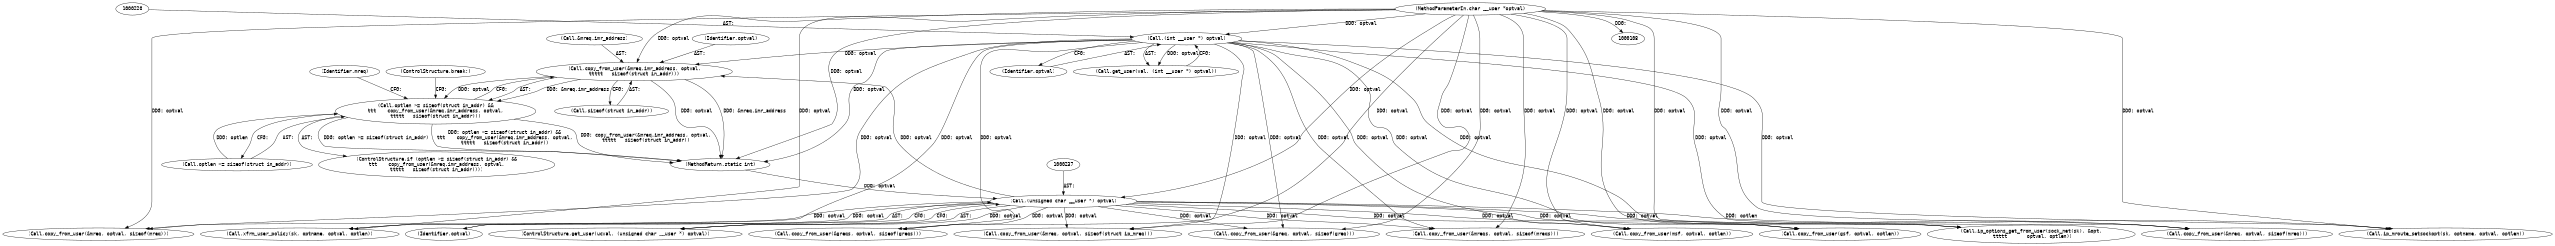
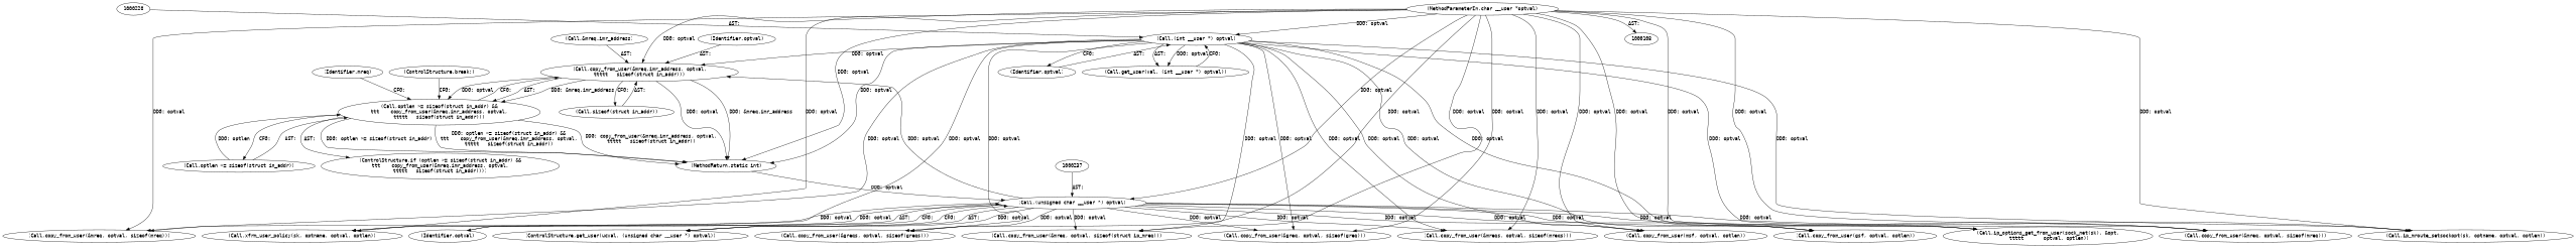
  digraph {
    fontname="DejaVu Sans Mono"
    node [fontname="DejaVu Sans Mono"]
    edge [fontname="DejaVu Sans Mono"]
    n1 [label="(Call,copy_from_user(&mreq.imr_address, optval,\n\t\t\t\t\t   sizeof(struct in_addr)))"]
    n2 [label="(Call,optlen >= sizeof(struct in_addr) &&\n\t\t\t    copy_from_user(&mreq.imr_address, optval,\n\t\t\t\t\t   sizeof(struct in_addr)))"]
    n3 [label="(Call,sizeof(struct in_addr))"]
    n4 [label="(MethodReturn,static int)"]
    n5 [label="(Call,optlen >= sizeof(struct in_addr))"]
    n6 [label="(ControlStructure,if (optlen >= sizeof(struct in_addr) &&\n\t\t\t    copy_from_user(&mreq.imr_address, optval,\n\t\t\t\t\t   sizeof(struct in_addr))))"]
    n7 [label="(Call,(unsigned char __user *) optval)"]
    n8 [label="(Call,(int __user *) optval)"]
    n9 [label="(Call,copy_from_user(&mreq, optval, sizeof(mreq)))"]
    n10 [label="(Call,copy_from_user(&mreqs, optval, sizeof(mreqs)))"]
    n11 [label="(Call,copy_from_user(&mreq, optval, sizeof(mreq)))"]
    n12 [label="(Call,copy_from_user(&greqs, optval, sizeof(greqs)))"]
    n13 [label="(Identifier,optval)"]
    n14 [label="(Call,get_user(val, (int __user *) optval))"]
    n15 [label="(Call,copy_from_user(&greq, optval, sizeof(greq)))"]
    n16 [label="(Call,copy_from_user(msf, optval, optlen))"]
    n17 [label="(Call,copy_from_user(gsf, optval, optlen))"]
    n18 [label="(Call,ip_mroute_setsockopt(sk, optname, optval, optlen))"]
    n19 [label="(Call,xfrm_user_policy(sk, optname, optval, optlen))"]
    n20 [label="(Call,copy_from_user(&mreq, optval, sizeof(struct ip_mreq)))"]
    n21 [label="(Call,ip_options_get_from_user(sock_net(sk), &opt,\n \t\t\t\t\t       optval, optlen))"]
    n22 [label="(MethodParameterIn,char __user *optval)"]
    1000108
    n24 [label="(ControlStructure,get_user(ucval, (unsigned char __user *) optval))"]
    n25 [label="(Identifier,optval)"]
    n26 [label="(Call,&mreq.imr_address)"]
    n27 [label="(Identifier,mreq)"]
    n28 [label="(Identifier,optval)"]
    n29 [label="(ControlStructure,break;)"]
    1000220
    1000237
    n1 -> n2 [label="AST: "]
    n1 -> n2 [label="DDG: &mreq.imr_address"]
    n1 -> n2 [label="DDG: optval"]
    n1 -> n3 [label="CFG: "]
    n1 -> n4 [label="DDG: &mreq.imr_address"]
    n1 -> n4 [label="DDG: optval"]
    n2 -> n1 [label="CFG: "]
    n2 -> n4 [label="DDG: optlen >= sizeof(struct in_addr)"]
    n2 -> n4 [label="DDG: optlen >= sizeof(struct in_addr) &&\n\t\t\t    copy_from_user(&mreq.imr_address, optval,\n\t\t\t\t\t   sizeof(struct in_addr))"]
    n2 -> n4 [label="DDG: copy_from_user(&mreq.imr_address, optval,\n\t\t\t\t\t   sizeof(struct in_addr))"]
    n2 -> n5 [label="CFG: "]
    n2 -> n6 [label="AST: "]
    n3 -> n1 [label="AST: "]
    n4 -> n7 [label="DDG: optval"]
    n5 -> n2 [label="AST: "]
    n5 -> n2 [label="DDG: optlen"]
    n7 -> n1 [label="DDG: optval"]
    n7 -> n9 [label="DDG: optval"]
    n7 -> n10 [label="DDG: optval"]
    n7 -> n11 [label="DDG: optval"]
    n7 -> n12 [label="DDG: optval"]
    n7 -> n15 [label="DDG: optval"]
    n7 -> n16 [label="DDG: optval"]
    n7 -> n17 [label="DDG: optval"]
-   n7 -> n18 [label="DDG: optlen"]
+   n7 -> n18 [label="DDG: optval"]
    n7 -> n19 [label="DDG: optval"]
    n7 -> n20 [label="DDG: optval"]
    n7 -> n21 [label="DDG: optval"]
    n7 -> n24 [label="AST: "]
    n7 -> n24 [label="DDG: optval"]
    n7 -> n25 [label="CFG: "]
    n8 -> n1 [label="DDG: optval"]
    n8 -> n4 [label="DDG: optval"]
    n8 -> n9 [label="DDG: optval"]
    n8 -> n10 [label="DDG: optval"]
    n8 -> n11 [label="DDG: optval"]
    n8 -> n12 [label="DDG: optval"]
    n8 -> n13 [label="CFG: "]
    n8 -> n14 [label="AST: "]
    n8 -> n14 [label="DDG: optval"]
    n8 -> n15 [label="DDG: optval"]
    n8 -> n16 [label="DDG: optval"]
    n8 -> n17 [label="DDG: optval"]
    n8 -> n18 [label="DDG: optval"]
    n8 -> n19 [label="DDG: optval"]
    n8 -> n20 [label="DDG: optval"]
    n8 -> n21 [label="DDG: optval"]
    n13 -> n8 [label="AST: "]
    n14 -> n8 [label="CFG: "]
    n22 -> n1 [label="DDG: optval"]
    n22 -> n4 [label="DDG: optval"]
    n22 -> n7 [label="DDG: optval"]
    n22 -> n8 [label="DDG: optval"]
    n22 -> n9 [label="DDG: optval"]
    n22 -> n10 [label="DDG: optval"]
    n22 -> n11 [label="DDG: optval"]
    n22 -> n12 [label="DDG: optval"]
    n22 -> n15 [label="DDG: optval"]
    n22 -> n16 [label="DDG: optval"]
    n22 -> n17 [label="DDG: optval"]
    n22 -> n18 [label="DDG: optval"]
    n22 -> n19 [label="DDG: optval"]
    n22 -> n20 [label="DDG: optval"]
    n22 -> n21 [label="DDG: optval"]
-   n22 -> 1000108 [label="DDG: "]
+   n22 -> 1000108 [label="AST: "]
    n24 -> n7 [label="CFG: "]
    n25 -> n7 [label="AST: "]
    n26 -> n1 [label="AST: "]
    n27 -> n2 [label="CFG: "]
    n28 -> n1 [label="AST: "]
    n29 -> n2 [label="CFG: "]
    1000220 -> n8 [label="AST: "]
    1000237 -> n7 [label="AST: "]
  }
